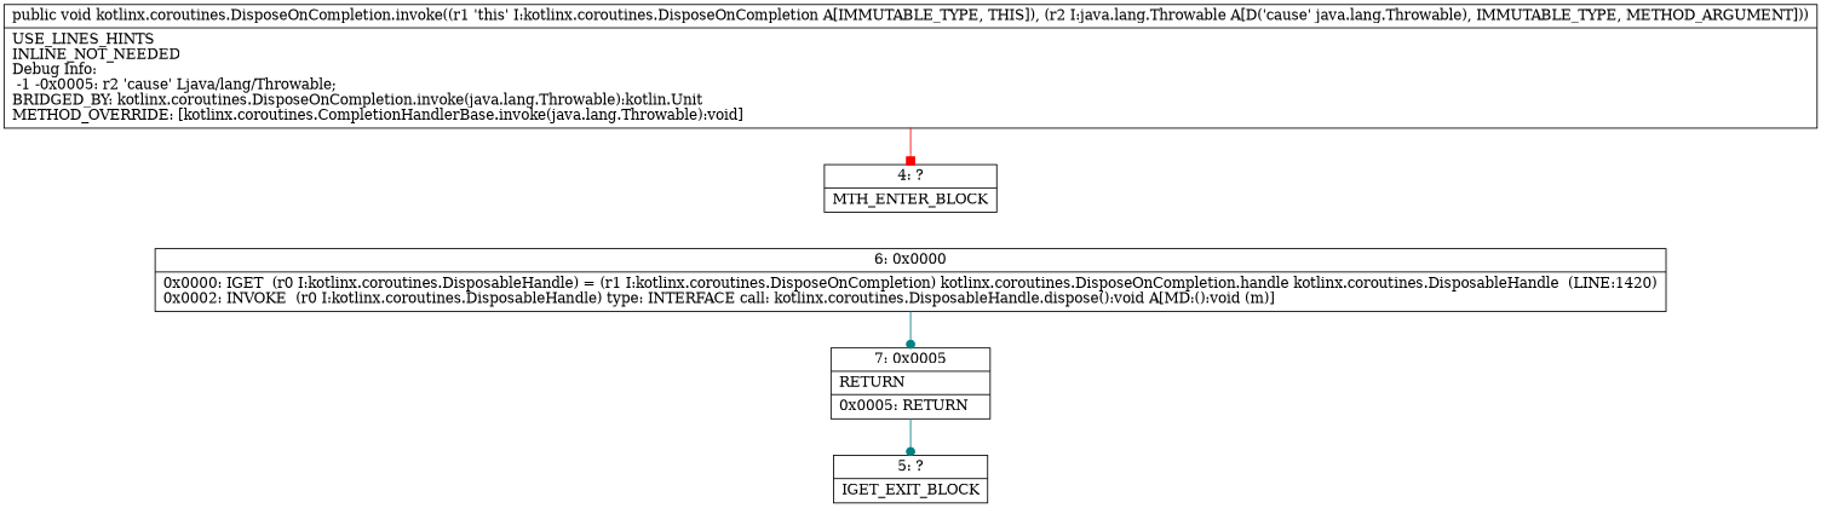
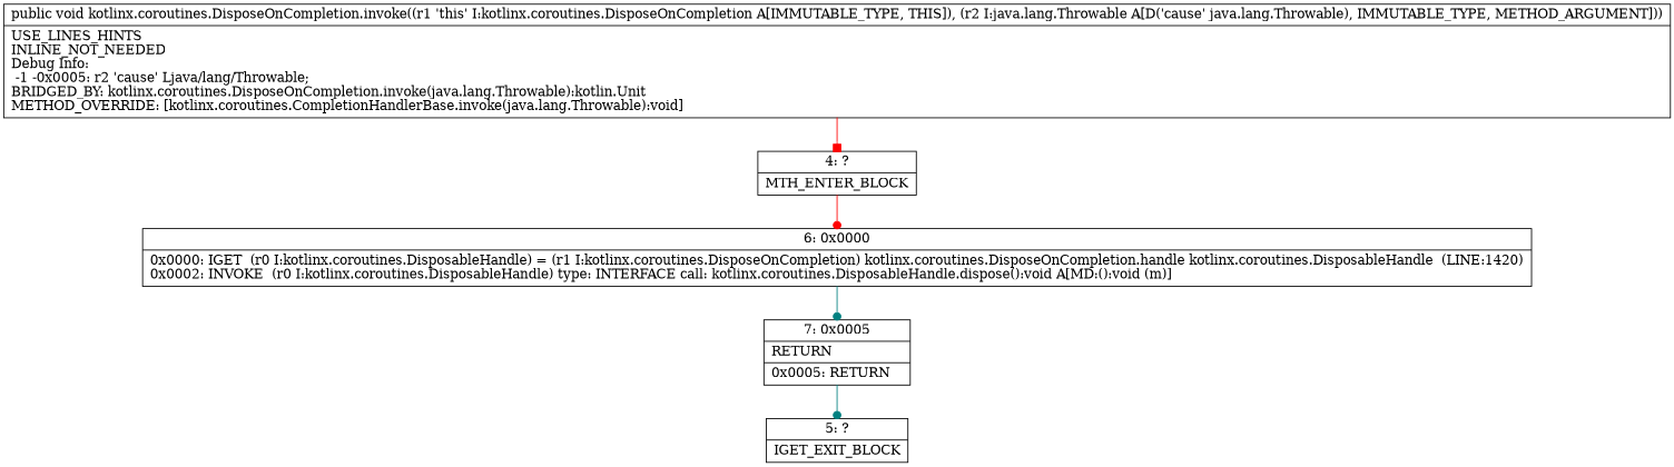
  digraph {
    node [shape=record]
    edge [arrowhead=dot color=red]
    n1 [label="{4\:\ ?|MTH_ENTER_BLOCK\l}"]
    n2 [label="{6\:\ 0x0000|0x0000: IGET  (r0 I:kotlinx.coroutines.DisposableHandle) = (r1 I:kotlinx.coroutines.DisposeOnCompletion) kotlinx.coroutines.DisposeOnCompletion.handle kotlinx.coroutines.DisposableHandle  (LINE:1420)\l0x0002: INVOKE  (r0 I:kotlinx.coroutines.DisposableHandle) type: INTERFACE call: kotlinx.coroutines.DisposableHandle.dispose():void A[MD:():void (m)]\l}"]
    n3 [label="{7\:\ 0x0005|RETURN\l|0x0005: RETURN   \l}"]
    n4 [label="{5\:\ ?|IGET_EXIT_BLOCK\l}"]
    n5 [label="{public void kotlinx.coroutines.DisposeOnCompletion.invoke((r1 'this' I:kotlinx.coroutines.DisposeOnCompletion A[IMMUTABLE_TYPE, THIS]), (r2 I:java.lang.Throwable A[D('cause' java.lang.Throwable), IMMUTABLE_TYPE, METHOD_ARGUMENT]))  | USE_LINES_HINTS\lINLINE_NOT_NEEDED\lDebug Info:\l  \-1 \-0x0005: r2 'cause' Ljava\/lang\/Throwable;\lBRIDGED_BY: kotlinx.coroutines.DisposeOnCompletion.invoke(java.lang.Throwable):kotlin.Unit\lMETHOD_OVERRIDE: [kotlinx.coroutines.CompletionHandlerBase.invoke(java.lang.Throwable):void]\l}"]
+   n1 -> n2
    n2 -> n3 [color=teal]
    n3 -> n4 [color=teal]
    n5 -> n1 [arrowhead=box]
  }
